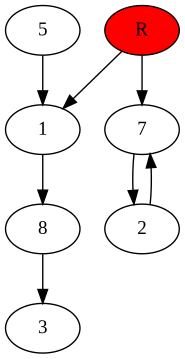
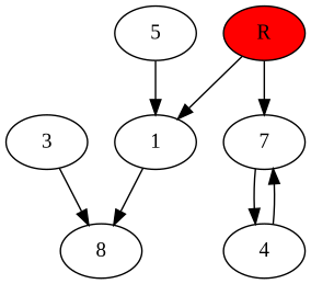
  digraph {
    fontname="Liberation Serif"
    node [fontname="Liberation Serif"]
    edge [fontname="Liberation Serif"]
    1
    8
    3
-   4 [label=2]
+   4
    7
    5
    R [fillcolor="#ff0000" style=filled]
    1 -> 8
-   8 -> 3
+   3 -> 8
    4 -> 7
    7 -> 4
    5 -> 1
    R -> 1
    R -> 7
  }
